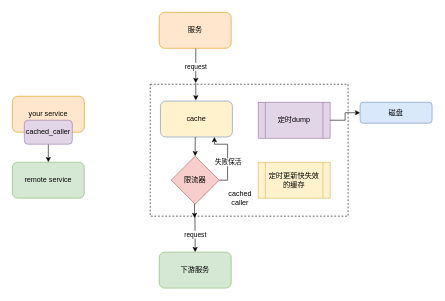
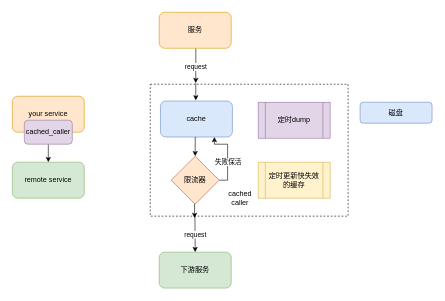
  <mxCell id="0" />
  <mxCell id="1" parent="0" />
  <mxCell id="2" value="your service" style="rounded=1;whiteSpace=wrap;html=1;fillColor=#ffe6cc;strokeColor=#d79b00;" vertex="1" parent="1"><mxGeometry x="20" y="160" width="120" height="60" as="geometry" /></mxCell>
  <mxCell id="3" value="remote service" style="rounded=1;whiteSpace=wrap;html=1;fillColor=#d5e8d4;strokeColor=#82b366;" vertex="1" parent="1"><mxGeometry x="20" y="270" width="120" height="60" as="geometry" /></mxCell>
  <mxCell id="4" style="edgeStyle=orthogonalEdgeStyle;rounded=0;orthogonalLoop=1;jettySize=auto;html=1;exitX=0.5;exitY=1;exitDx=0;exitDy=0;entryX=0.5;entryY=0;entryDx=0;entryDy=0;" edge="1" parent="1" source="5" target="3"><mxGeometry relative="1" as="geometry" /></mxCell>
  <mxCell id="5" value="cached_caller" style="rounded=1;whiteSpace=wrap;html=1;fillColor=#e1d5e7;strokeColor=#9673a6;" vertex="1" parent="1"><mxGeometry x="40" y="200" width="80" height="40" as="geometry" /></mxCell>
  <mxCell id="6" value="" style="rounded=0;whiteSpace=wrap;html=1;dashed=1;" vertex="1" parent="1"><mxGeometry x="250" y="140" width="330" height="220" as="geometry" /></mxCell>
  <mxCell id="7" value="cached caller" style="text;html=1;strokeColor=none;fillColor=none;align=center;verticalAlign=middle;whiteSpace=wrap;rounded=0;" vertex="1" parent="1"><mxGeometry x="380" y="320" width="40" height="20" as="geometry" /></mxCell>
  <mxCell id="8" value="" style="endArrow=classic;html=1;entryX=0.23;entryY=-0.009;entryDx=0;entryDy=0;entryPerimeter=0;" edge="1" parent="1" target="6"><mxGeometry width="50" height="50" relative="1" as="geometry"><mxPoint x="326" y="80" as="sourcePoint" /><mxPoint x="200" y="170" as="targetPoint" /></mxGeometry></mxCell>
  <mxCell id="9" value="request" style="edgeLabel;html=1;align=center;verticalAlign=middle;resizable=0;points=[];" vertex="1" connectable="0" parent="8"><mxGeometry x="0.057" y="1" relative="1" as="geometry"><mxPoint x="-1" y="-1" as="offset" /></mxGeometry></mxCell>
  <mxCell id="10" value="" style="endArrow=classic;html=1;" edge="1" parent="1"><mxGeometry width="50" height="50" relative="1" as="geometry"><mxPoint x="324.5" y="360" as="sourcePoint" /><mxPoint x="325" y="420" as="targetPoint" /></mxGeometry></mxCell>
  <mxCell id="11" value="request" style="edgeLabel;html=1;align=center;verticalAlign=middle;resizable=0;points=[];" vertex="1" connectable="0" parent="10"><mxGeometry x="0.057" y="1" relative="1" as="geometry"><mxPoint x="-1" y="-1" as="offset" /></mxGeometry></mxCell>
  <mxCell id="12" style="edgeStyle=orthogonalEdgeStyle;rounded=0;orthogonalLoop=1;jettySize=auto;html=1;exitX=0.5;exitY=1;exitDx=0;exitDy=0;entryX=0.5;entryY=0;entryDx=0;entryDy=0;" edge="1" parent="1" source="13" target="17"><mxGeometry relative="1" as="geometry" /></mxCell>
- <mxCell id="13" value="cache" style="rounded=1;whiteSpace=wrap;html=1;fillColor=#fff2cc;strokeColor=#6c8ebf;" vertex="1" parent="1"><mxGeometry x="267" y="168" width="120" height="60" as="geometry" /></mxCell>
+ <mxCell id="13" value="cache" style="rounded=1;whiteSpace=wrap;html=1;fillColor=#dae8fc;strokeColor=#6c8ebf;" vertex="1" parent="1"><mxGeometry x="267" y="168" width="120" height="60" as="geometry" /></mxCell>
  <mxCell id="14" style="edgeStyle=orthogonalEdgeStyle;rounded=0;orthogonalLoop=1;jettySize=auto;html=1;exitX=0.5;exitY=1;exitDx=0;exitDy=0;entryX=0.224;entryY=1.014;entryDx=0;entryDy=0;entryPerimeter=0;" edge="1" parent="1" source="17" target="6"><mxGeometry relative="1" as="geometry" /></mxCell>
  <mxCell id="15" style="edgeStyle=orthogonalEdgeStyle;rounded=0;orthogonalLoop=1;jettySize=auto;html=1;exitX=1;exitY=0.5;exitDx=0;exitDy=0;entryX=0.75;entryY=1;entryDx=0;entryDy=0;" edge="1" parent="1" source="17" target="13"><mxGeometry relative="1" as="geometry"><Array as="points"><mxPoint x="379" y="300" /><mxPoint x="379" y="240" /><mxPoint x="357" y="240" /></Array></mxGeometry></mxCell>
  <mxCell id="16" value="失败保活" style="edgeLabel;html=1;align=center;verticalAlign=middle;resizable=0;points=[];" vertex="1" connectable="0" parent="15"><mxGeometry x="-0.167" relative="1" as="geometry"><mxPoint as="offset" /></mxGeometry></mxCell>
- <mxCell id="17" value="限流器" style="rhombus;whiteSpace=wrap;html=1;fillColor=#f8cecc;strokeColor=#b85450;" vertex="1" parent="1"><mxGeometry x="285" y="260" width="80" height="80" as="geometry" /></mxCell>
+ <mxCell id="17" value="限流器" style="rhombus;whiteSpace=wrap;html=1;fillColor=#ffe6cc;strokeColor=#b85450;" vertex="1" parent="1"><mxGeometry x="285" y="260" width="80" height="80" as="geometry" /></mxCell>
  <mxCell id="18" value="定时dump" style="shape=process;whiteSpace=wrap;html=1;backgroundOutline=1;fillColor=#e1d5e7;strokeColor=#9673a6;" vertex="1" parent="1"><mxGeometry x="430" y="170" width="120" height="60" as="geometry" /></mxCell>
- <mxCell id="19" style="edgeStyle=orthogonalEdgeStyle;rounded=0;orthogonalLoop=1;jettySize=auto;html=1;exitX=1;exitY=0.5;exitDx=0;exitDy=0;entryX=0;entryY=0.5;entryDx=0;entryDy=0;" edge="1" parent="1" source="18" target="22"><mxGeometry relative="1" as="geometry" /></mxCell>
  <mxCell id="20" value="定时更新快失效的缓存" style="shape=process;whiteSpace=wrap;html=1;backgroundOutline=1;fillColor=#fff2cc;strokeColor=#d6b656;" vertex="1" parent="1"><mxGeometry x="430" y="270" width="120" height="60" as="geometry" /></mxCell>
  <mxCell id="21" value="下游服务" style="rounded=1;whiteSpace=wrap;html=1;fillColor=#d5e8d4;strokeColor=#82b366;" vertex="1" parent="1"><mxGeometry x="265" y="420" width="120" height="60" as="geometry" /></mxCell>
  <mxCell id="22" value="磁盘" style="rounded=1;whiteSpace=wrap;html=1;fillColor=#dae8fc;strokeColor=#6c8ebf;" vertex="1" parent="1"><mxGeometry x="600" y="170" width="120" height="35" as="geometry" /></mxCell>
  <mxCell id="23" value="服务" style="rounded=1;whiteSpace=wrap;html=1;fillColor=#ffe6cc;strokeColor=#d79b00;" vertex="1" parent="1"><mxGeometry x="265" y="20" width="120" height="60" as="geometry" /></mxCell>
  <mxCell id="24" value="" style="endArrow=classic;html=1;exitX=0.221;exitY=-0.009;exitDx=0;exitDy=0;exitPerimeter=0;" edge="1" parent="1"><mxGeometry width="50" height="50" relative="1" as="geometry"><mxPoint x="325.93" y="138.02" as="sourcePoint" /><mxPoint x="326" y="167" as="targetPoint" /></mxGeometry></mxCell>
